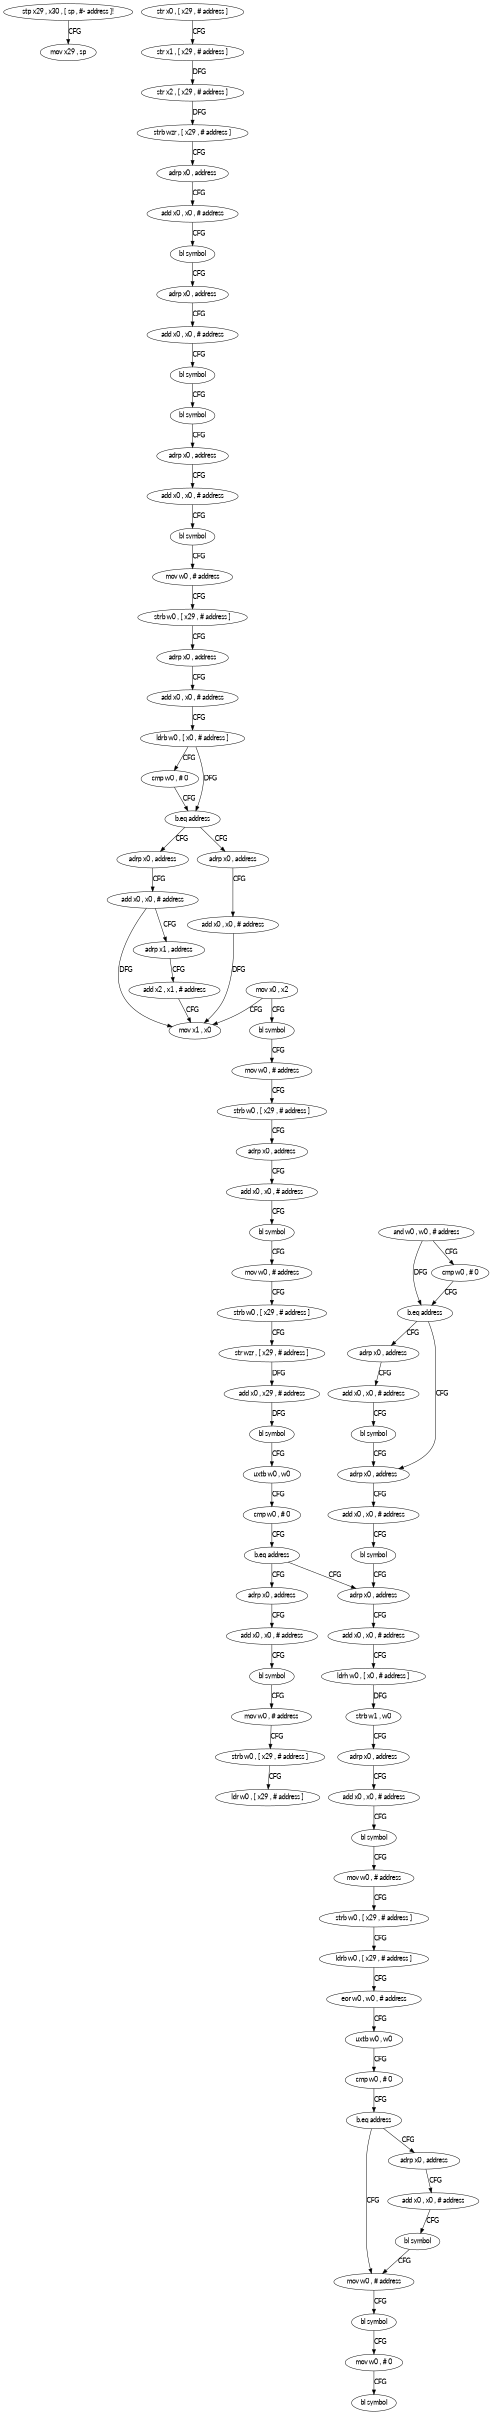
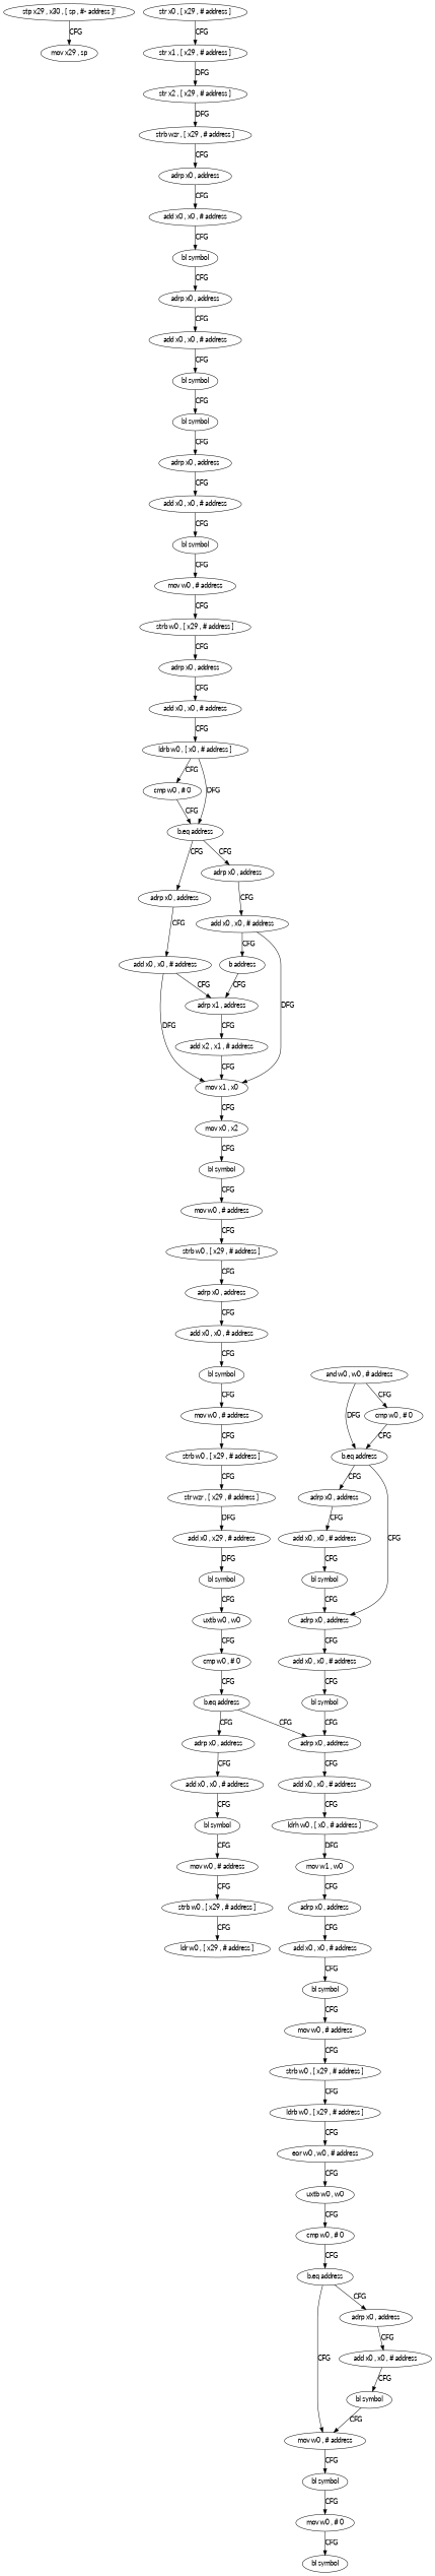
  digraph {
    fontname=Lato
    node [fontname=Lato]
    edge [fontname=Lato]
    n1 [label="stp x29 , x30 , [ sp , #- address ]!"]
    n2 [label="mov x29 , sp"]
    n3 [label="str x0 , [ x29 , # address ]"]
    n4 [label="str x1 , [ x29 , # address ]"]
    n5 [label="str x2 , [ x29 , # address ]"]
    n6 [label="strb wzr , [ x29 , # address ]"]
    n7 [label="adrp x0 , address"]
    n8 [label="add x0 , x0 , # address"]
    n9 [label="bl symbol"]
    n10 [label="adrp x0 , address"]
    n11 [label="add x0 , x0 , # address"]
    n12 [label="bl symbol"]
    n13 [label="bl symbol"]
    n14 [label="adrp x0 , address"]
    n15 [label="add x0 , x0 , # address"]
    n16 [label="bl symbol"]
    n17 [label="mov w0 , # address"]
    n18 [label="strb w0 , [ x29 , # address ]"]
    n19 [label="adrp x0 , address"]
    n20 [label="add x0 , x0 , # address"]
    n21 [label="ldrb w0 , [ x0 , # address ]"]
    n22 [label="cmp w0 , # 0"]
    n23 [label="b.eq address"]
    n24 [label="adrp x0 , address"]
    n25 [label="adrp x0 , address"]
    n26 [label="add x0 , x0 , # address"]
    n27 [label="add x0 , x0 , # address"]
    n28 [label="adrp x1 , address"]
    n29 [label="mov x1 , x0"]
+   n30 [label="b address"]
    n31 [label="add x2 , x1 , # address"]
    n32 [label="mov x0 , x2"]
    n33 [label="adrp x0 , address"]
    n34 [label="add x0 , x0 , # address"]
    n35 [label="ldrh w0 , [ x0 , # address ]"]
-   n36 [label="strb w1 , w0"]
+   n36 [label="mov w1 , w0"]
    n37 [label="adrp x0 , address"]
    n38 [label="add x0 , x0 , # address"]
    n39 [label="bl symbol"]
    n40 [label="mov w0 , # address"]
    n41 [label="strb w0 , [ x29 , # address ]"]
    n42 [label="ldrb w0 , [ x29 , # address ]"]
    n43 [label="eor w0 , w0 , # address"]
    n44 [label="uxtb w0 , w0"]
    n45 [label="cmp w0 , # 0"]
    n46 [label="b.eq address"]
    n47 [label="mov w0 , # address"]
    n48 [label="adrp x0 , address"]
    n49 [label="bl symbol"]
    n50 [label="add x0 , x0 , # address"]
    n51 [label="mov w0 , # 0"]
    n52 [label="bl symbol"]
    n53 [label="adrp x0 , address"]
    n54 [label="add x0 , x0 , # address"]
    n55 [label="bl symbol"]
    n56 [label="mov w0 , # address"]
    n57 [label="strb w0 , [ x29 , # address ]"]
    n58 [label="ldr w0 , [ x29 , # address ]"]
    n59 [label="and w0 , w0 , # address"]
    n60 [label="cmp w0 , # 0"]
    n61 [label="b.eq address"]
    n62 [label="adrp x0 , address"]
    n63 [label="adrp x0 , address"]
    n64 [label="add x0 , x0 , # address"]
    n65 [label="add x0 , x0 , # address"]
    n66 [label="bl symbol"]
    n67 [label="bl symbol"]
    n68 [label="bl symbol"]
    n69 [label="mov w0 , # address"]
    n70 [label="strb w0 , [ x29 , # address ]"]
    n71 [label="adrp x0 , address"]
    n72 [label="add x0 , x0 , # address"]
    n73 [label="bl symbol"]
    n74 [label="mov w0 , # address"]
    n75 [label="strb w0 , [ x29 , # address ]"]
    n76 [label="str wzr , [ x29 , # address ]"]
    n77 [label="add x0 , x29 , # address"]
    n78 [label="bl symbol"]
    n79 [label="uxtb w0 , w0"]
    n80 [label="cmp w0 , # 0"]
    n81 [label="b.eq address"]
    n82 [label="bl symbol"]
    n1 -> n2 [label=CFG]
    n3 -> n4 [label=CFG]
    n4 -> n5 [label=DFG]
    n5 -> n6 [label=DFG]
    n6 -> n7 [label=CFG]
    n7 -> n8 [label=CFG]
    n8 -> n9 [label=CFG]
    n9 -> n10 [label=CFG]
    n10 -> n11 [label=CFG]
    n11 -> n12 [label=CFG]
    n12 -> n13 [label=CFG]
    n13 -> n14 [label=CFG]
    n14 -> n15 [label=CFG]
    n15 -> n16 [label=CFG]
    n16 -> n17 [label=CFG]
    n17 -> n18 [label=CFG]
    n18 -> n19 [label=CFG]
    n19 -> n20 [label=CFG]
    n20 -> n21 [label=CFG]
    n21 -> n22 [label=CFG]
    n21 -> n23 [label=DFG]
    n22 -> n23 [label=CFG]
    n23 -> n24 [label=CFG]
    n23 -> n25 [label=CFG]
    n24 -> n26 [label=CFG]
    n25 -> n27 [label=CFG]
    n26 -> n28 [label=CFG]
    n26 -> n29 [label=DFG]
    n27 -> n29 [label=DFG]
+   n27 -> n30 [label=CFG]
    n28 -> n31 [label=CFG]
-   n32 -> n29 [label=CFG]
+   n29 -> n32 [label=CFG]
+   n30 -> n28 [label=CFG]
    n31 -> n29 [label=CFG]
    n32 -> n68 [label=CFG]
    n33 -> n34 [label=CFG]
    n34 -> n35 [label=CFG]
    n35 -> n36 [label=DFG]
    n36 -> n37 [label=CFG]
    n37 -> n38 [label=CFG]
    n38 -> n39 [label=CFG]
    n39 -> n40 [label=CFG]
    n40 -> n41 [label=CFG]
    n41 -> n42 [label=CFG]
    n42 -> n43 [label=CFG]
    n43 -> n44 [label=CFG]
    n44 -> n45 [label=CFG]
    n45 -> n46 [label=CFG]
    n46 -> n47 [label=CFG]
    n46 -> n48 [label=CFG]
    n47 -> n49 [label=CFG]
    n48 -> n50 [label=CFG]
    n49 -> n51 [label=CFG]
    n50 -> n52 [label=CFG]
    n51 -> n82 [label=CFG]
    n52 -> n47 [label=CFG]
    n53 -> n54 [label=CFG]
    n54 -> n55 [label=CFG]
    n55 -> n56 [label=CFG]
    n56 -> n57 [label=CFG]
    n57 -> n58 [label=CFG]
    n59 -> n60 [label=CFG]
    n59 -> n61 [label=DFG]
    n60 -> n61 [label=CFG]
    n61 -> n62 [label=CFG]
    n61 -> n63 [label=CFG]
    n62 -> n64 [label=CFG]
    n63 -> n65 [label=CFG]
    n64 -> n66 [label=CFG]
    n65 -> n67 [label=CFG]
    n66 -> n33 [label=CFG]
    n67 -> n62 [label=CFG]
    n68 -> n69 [label=CFG]
    n69 -> n70 [label=CFG]
    n70 -> n71 [label=CFG]
    n71 -> n72 [label=CFG]
    n72 -> n73 [label=CFG]
    n73 -> n74 [label=CFG]
    n74 -> n75 [label=CFG]
    n75 -> n76 [label=CFG]
    n76 -> n77 [label=DFG]
    n77 -> n78 [label=DFG]
    n78 -> n79 [label=CFG]
    n79 -> n80 [label=CFG]
    n80 -> n81 [label=CFG]
    n81 -> n33 [label=CFG]
    n81 -> n53 [label=CFG]
  }
